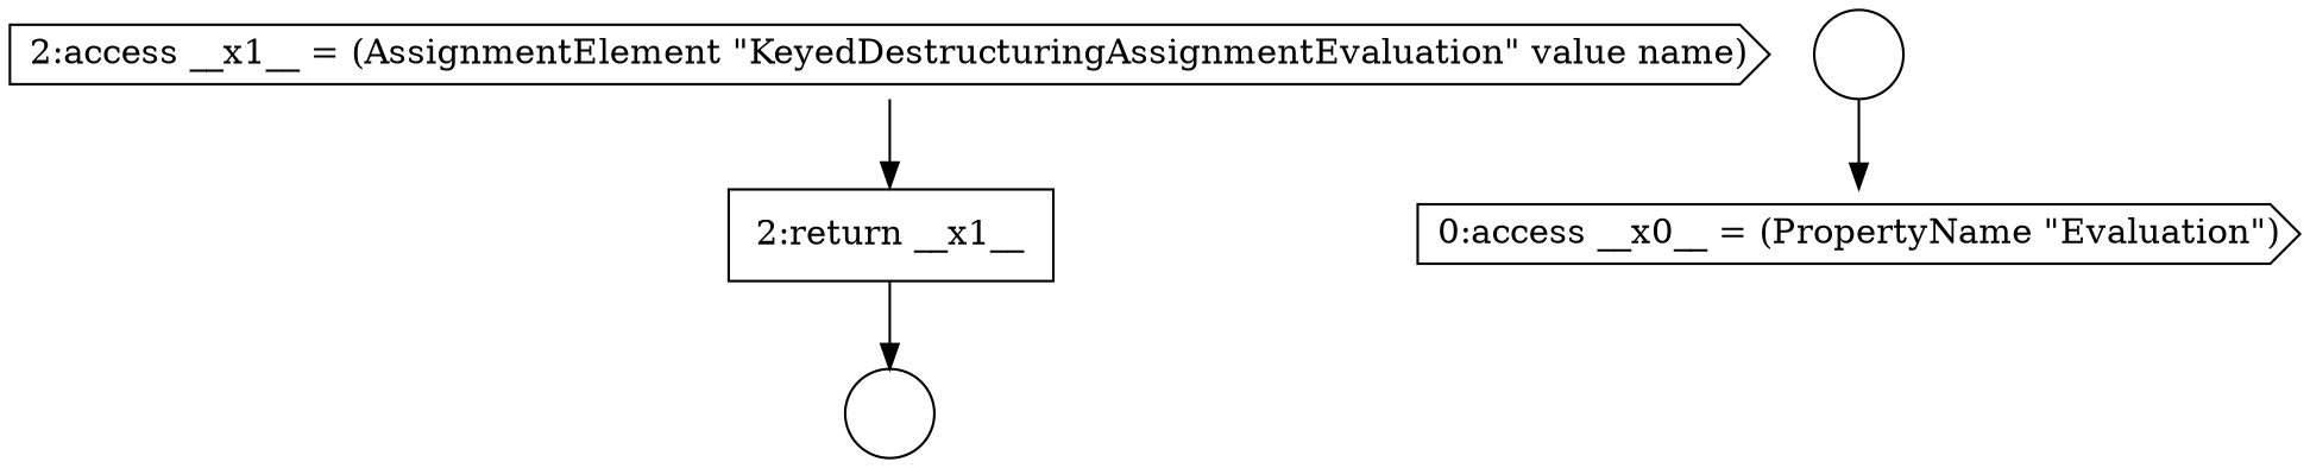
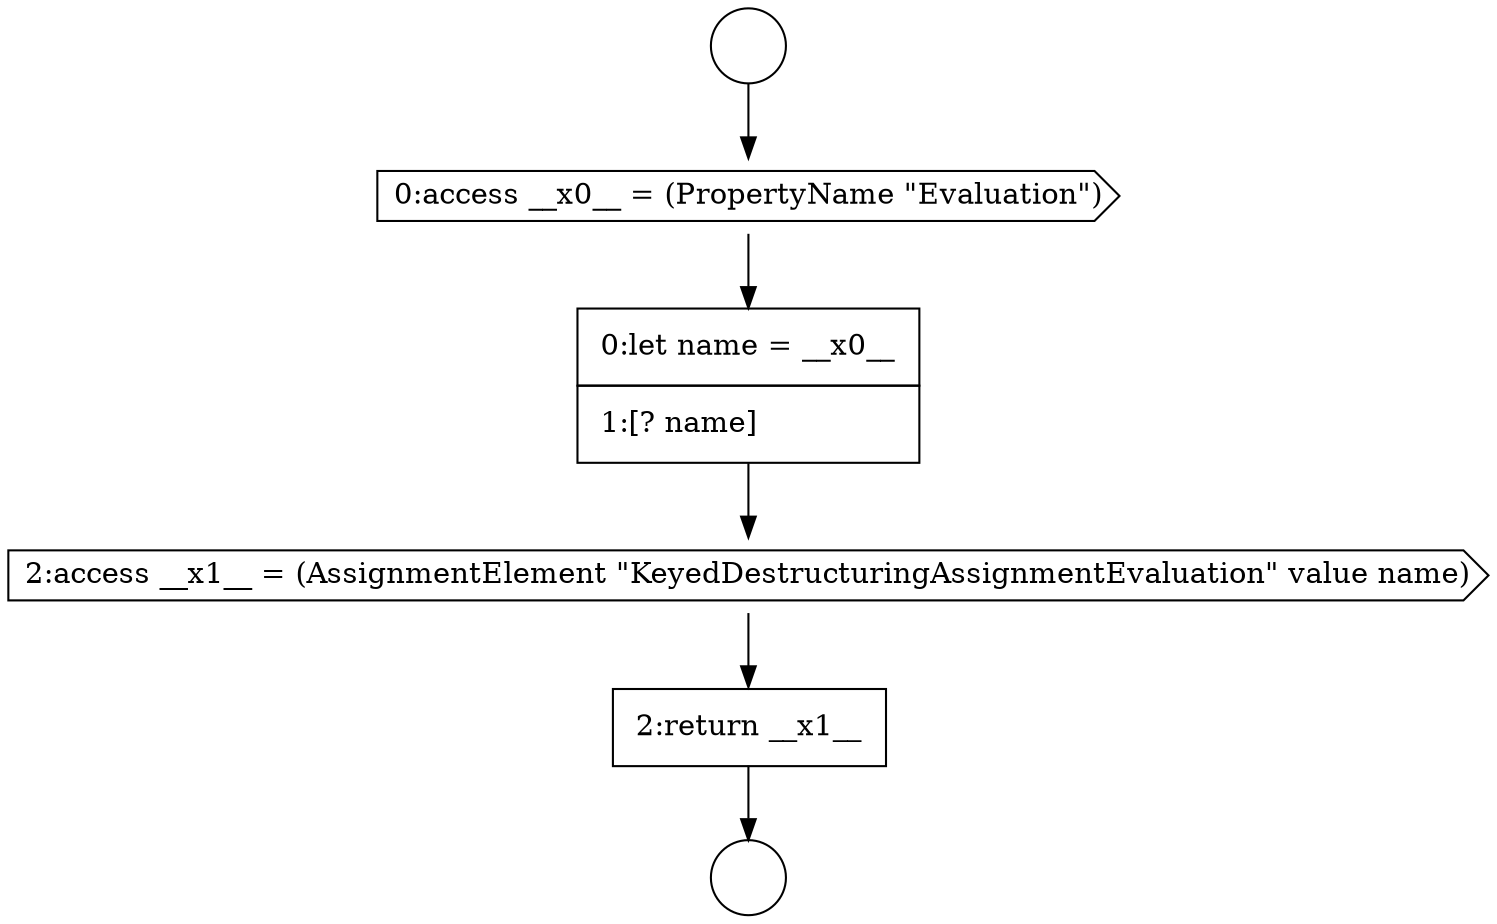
  digraph {
    node [color=black fillcolor=white shape=none style=filled]
    edge [color=black]
+   n1 [label=<<font color="black">     <table border="0" cellborder="1" cellspacing="0" cellpadding="10">       <tr><td align="left">0:let name = __x0__</td></tr>       <tr><td align="left">1:[? name]</td></tr>     </table>   </font>> margin=0]
    n2 [label=<<font color="black">2:access __x1__ = (AssignmentElement &quot;KeyedDestructuringAssignmentEvaluation&quot; value name)</font>> shape=cds]
    n3 [label=<<font color="black">     <table border="0" cellborder="1" cellspacing="0" cellpadding="10">       <tr><td align="left">2:return __x1__</td></tr>     </table>   </font>> margin=0]
    n4 [label=" " shape=circle]
    n5 [label=<<font color="black">0:access __x0__ = (PropertyName &quot;Evaluation&quot;)</font>> shape=cds]
    n6 [label=" " shape=circle]
+   n1 -> n2
    n2 -> n3
    n3 -> n6
    n4 -> n5
+   n5 -> n1
  }
